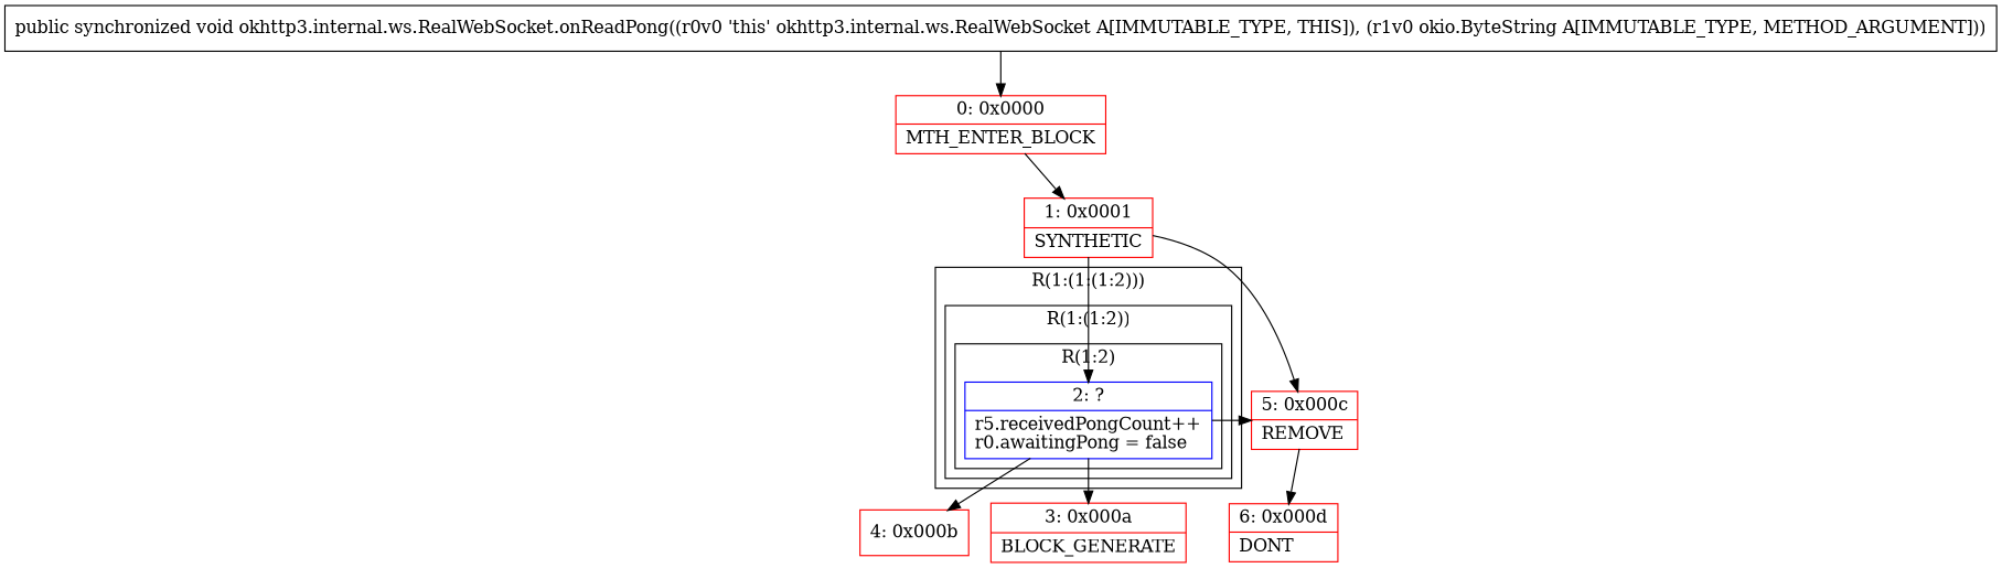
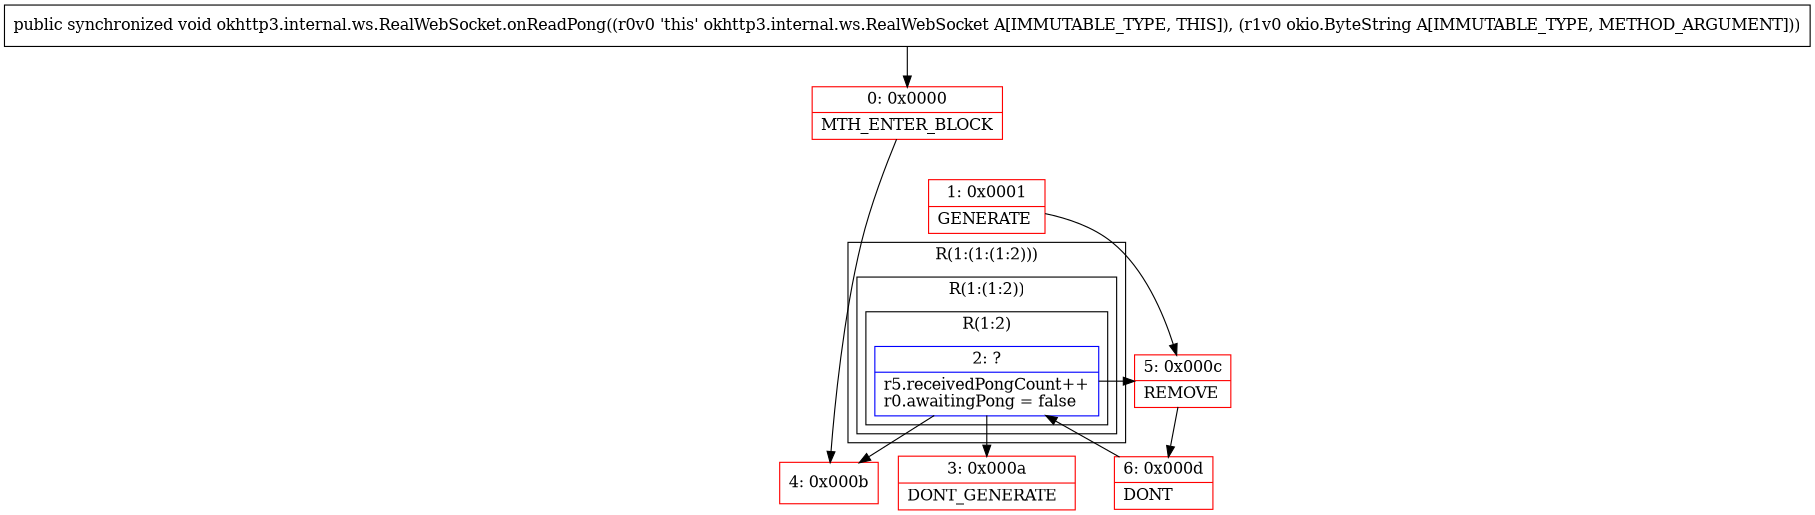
  digraph {
    node [color=red shape=record]
    n1 [color=blue label="{2\:\ ?|r5.receivedPongCount++\lr0.awaitingPong = false\l}"]
-   n2 [label="{3\:\ 0x000a|BLOCK_GENERATE\l}"]
+   n2 [label="{3\:\ 0x000a|DONT_GENERATE\l}"]
    n3 [label="{5\:\ 0x000c|REMOVE\l}"]
    n4 [label="{4\:\ 0x000b}"]
    n5 [label="{6\:\ 0x000d|DONT\l}"]
    n6 [label="{0\:\ 0x0000|MTH_ENTER_BLOCK\l}"]
-   n7 [label="{1\:\ 0x0001|SYNTHETIC\l}"]
+   n7 [label="{1\:\ 0x0001|GENERATE\l}"]
    n8 [label="{public synchronized void okhttp3.internal.ws.RealWebSocket.onReadPong((r0v0 'this' okhttp3.internal.ws.RealWebSocket A[IMMUTABLE_TYPE, THIS]), (r1v0 okio.ByteString A[IMMUTABLE_TYPE, METHOD_ARGUMENT])) }" color=""]
    subgraph cluster_1 {
      label="R(1:(1:(1:2)))"
      subgraph cluster_2 {
        label="R(1:(1:2))"
        subgraph cluster_3 {
          label="R(1:2)"
          n1
        }
      }
    }
    n1 -> n2
    n1 -> n3
    n1 -> n4
    n3 -> n5
-   n6 -> n7
-   n7 -> n1
+   n6 -> n4
+   n5 -> n1
    n7 -> n3
    n8 -> n6
  }
